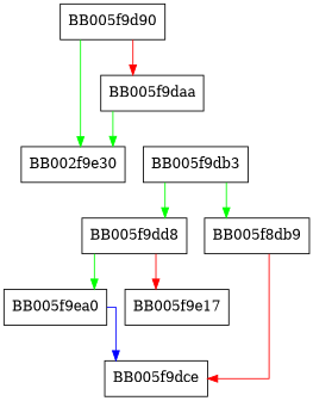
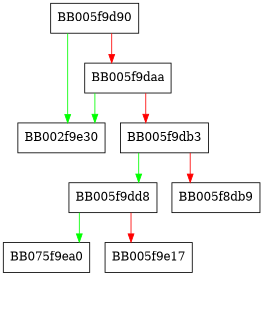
  digraph {
    splines=ortho
    node [shape=box]
    edge [color=red]
    n1 [label=BB002f9e30]
    BB005f9d90
    BB005f9daa
    BB005f9db3
    BB005f9dd8
    n6 [label=BB005f8db9]
-   BB005f9ea0
+   BB005f9ea0 [label=BB075f9ea0]
    BB005f9e17
-   BB005f9dce
    BB005f9d90 -> n1 [color=green]
    BB005f9d90 -> BB005f9daa
    BB005f9daa -> n1 [color=green]
+   BB005f9daa -> BB005f9db3
    BB005f9db3 -> BB005f9dd8 [color=green]
-   BB005f9db3 -> n6 [color=green]
+   BB005f9db3 -> n6
    BB005f9dd8 -> BB005f9ea0 [color=green]
    BB005f9dd8 -> BB005f9e17
-   n6 -> BB005f9dce
-   BB005f9ea0 -> BB005f9dce [color=blue]
  }
